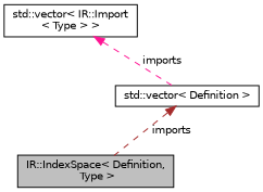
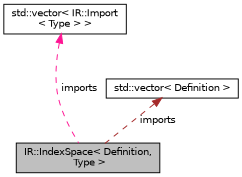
  digraph {
    node [color=black fillcolor=white fontname=Helvetica fontsize=10 shape=record style=filled]
    edge [dir=back fontname=Helvetica fontsize=10 labelfontname=Helvetica labelfontsize=10 style=dashed]
    n1 [fillcolor=grey75 fontcolor=black height=0.2 label="IR::IndexSpace\< Definition,\l Type \>" width=0.4]
    n2 [height=0.2 label="std::vector\< Definition \>" width=0.4]
    n3 [height=0.2 label="std::vector\< IR::Import\l\< Type \> \>" width=0.4]
    n2 -> n1 [color=brown label=" imports"]
-   n3 -> n2 [color=deeppink label=" imports"]
+   n3 -> n1 [color=deeppink label=" imports"]
  }
